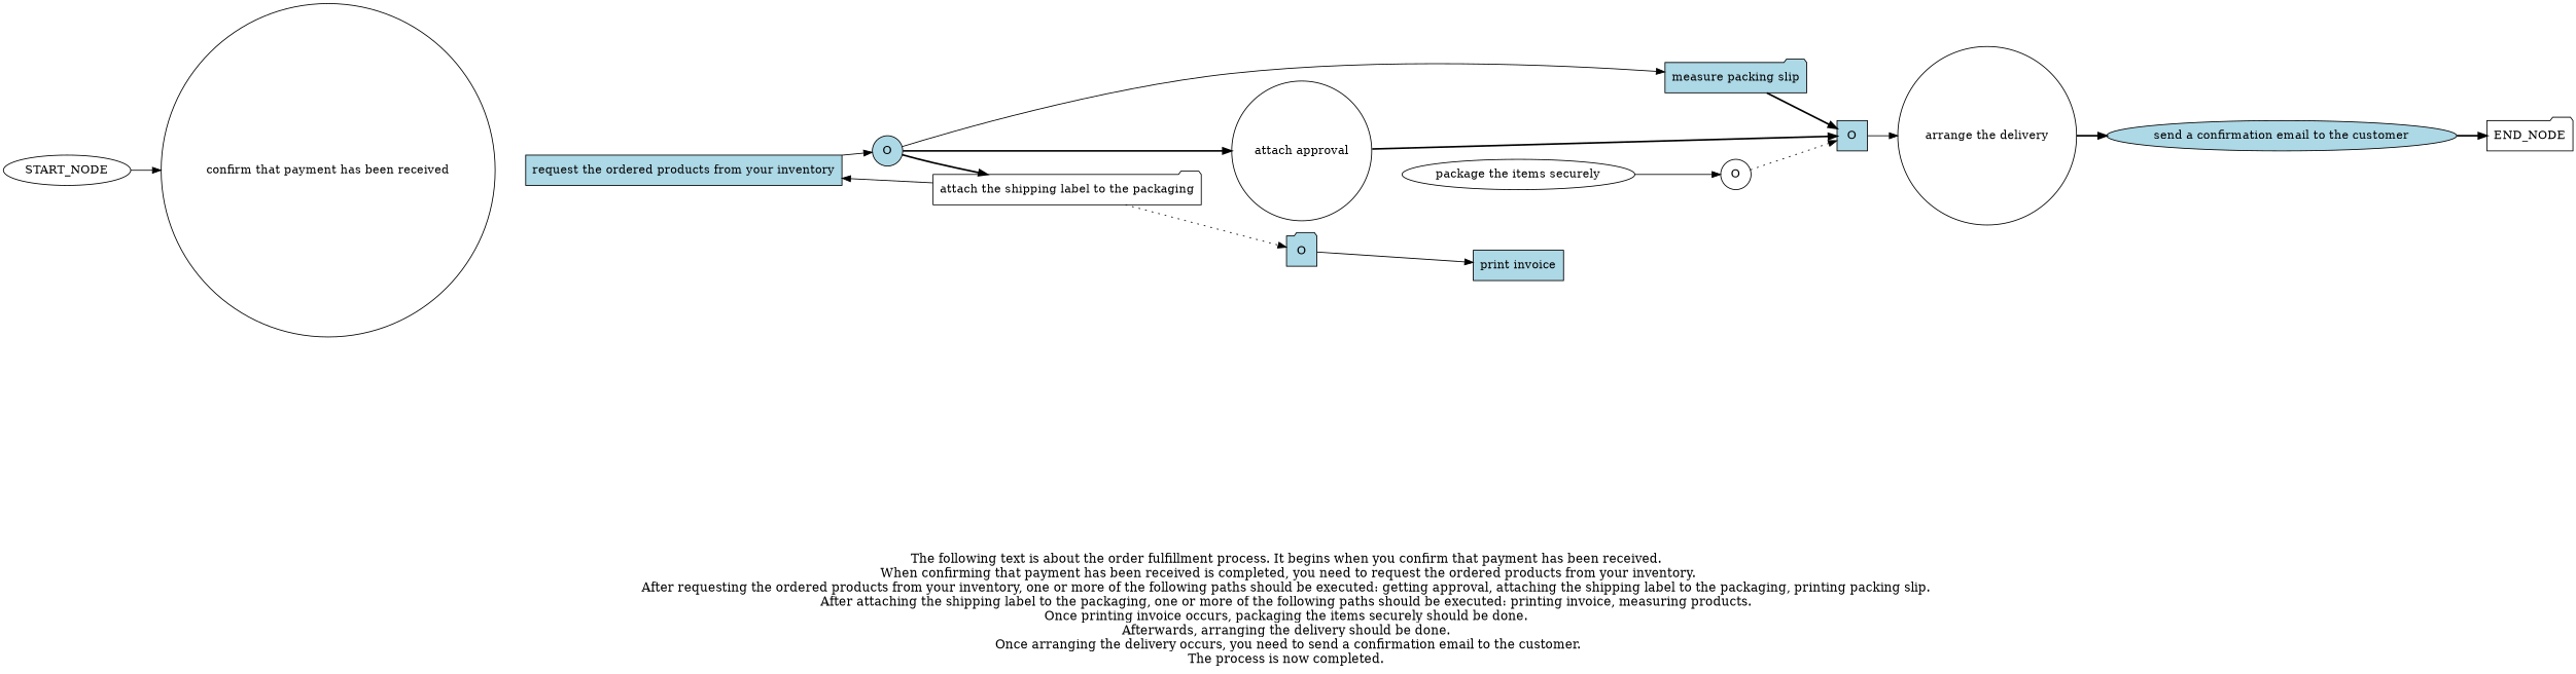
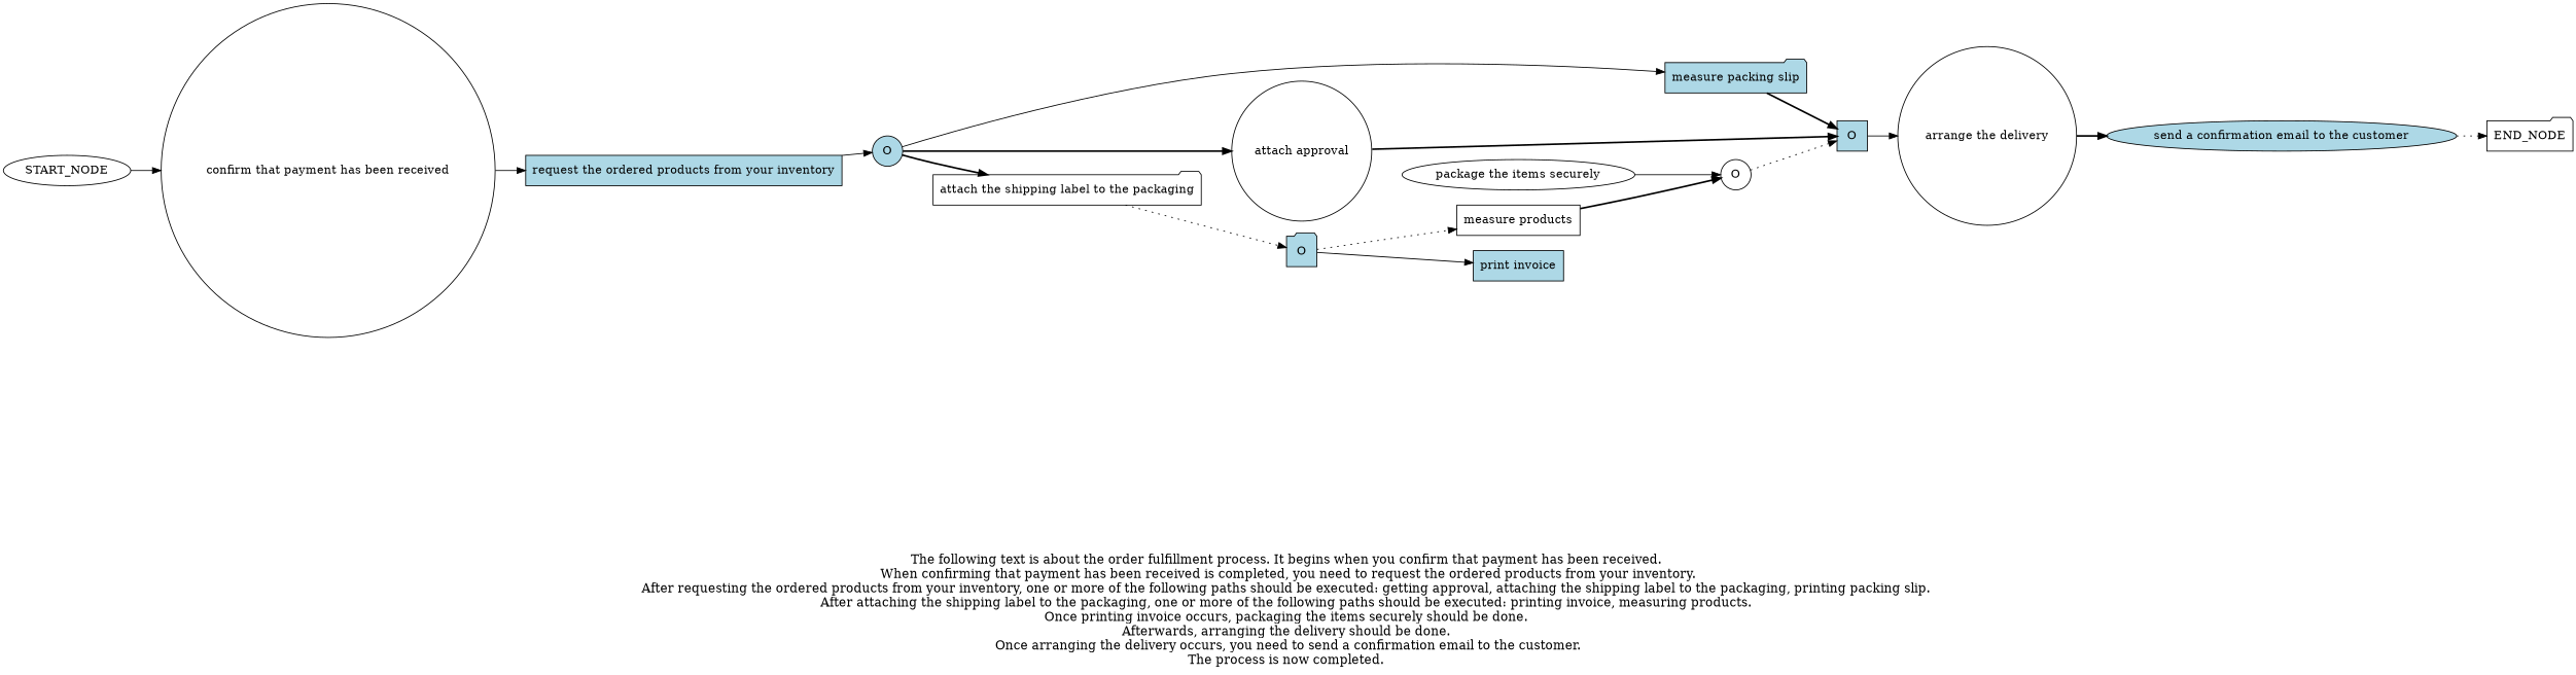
  digraph {
    fontsize=15
    label="\n\n\nThe following text is about the order fulfillment process. It begins when you confirm that payment has been received. \nWhen confirming that payment has been received is completed, you need to request the ordered products from your inventory.\nAfter requesting the ordered products from your inventory, one or more of the following paths should be executed: getting approval, attaching the shipping label to the packaging, printing packing slip. \nAfter attaching the shipping label to the packaging, one or more of the following paths should be executed: printing invoice, measuring products. \nOnce printing invoice occurs, packaging the items securely should be done. \nAfterwards, arranging the delivery should be done. \nOnce arranging the delivery occurs, you need to send a confirmation email to the customer.\nThe process is now completed. \n"
    rankdir=LR
    node [fillcolor=white shape=circle style=filled]
    edge [style=solid]
    "confirm that payment has been received"
    "request the ordered products from your inventory" [fillcolor=lightblue shape=box]
    n3 [fillcolor=lightblue fixedsize=true label=O shape=ellipse width=0.5]
    n4 [label="attach approval"]
    "attach the shipping label to the packaging" [shape=folder]
    n6 [fillcolor=lightblue label="measure packing slip" shape=folder]
    n7 [fillcolor=lightblue fixedsize=true label=O shape=box width=0.5]
    n8 [fillcolor=lightblue fixedsize=true label=O shape=folder width=0.5]
    "print invoice" [fillcolor=lightblue shape=box]
+   "measure products" [shape=box]
    "package the items securely" [shape=ellipse]
    n12 [fixedsize=true label=O width=0.5]
    "arrange the delivery"
    "send a confirmation email to the customer" [fillcolor=lightblue shape=ellipse]
    END_NODE [shape=folder width=0.2]
    START_NODE [shape=ellipse width=0.3]
    subgraph sub_1 {
      "confirm that payment has been received"
      "request the ordered products from your inventory"
      n3
      n4
      "attach the shipping label to the packaging"
      n6
      n7
      n8
      "print invoice"
+     "measure products"
      "package the items securely"
      n12
      "arrange the delivery"
      "send a confirmation email to the customer"
    }
-   "attach the shipping label to the packaging" -> "request the ordered products from your inventory"
+   "confirm that payment has been received" -> "request the ordered products from your inventory"
    "request the ordered products from your inventory" -> n3
    n3 -> n4 [style=bold]
    n3 -> "attach the shipping label to the packaging" [style=bold]
    n3 -> n6
    n4 -> n7 [style=bold]
    "attach the shipping label to the packaging" -> n8 [style=dotted]
    n6 -> n7 [style=bold]
    n7 -> "arrange the delivery"
    n8 -> "print invoice"
+   n8 -> "measure products" [style=dotted]
+   "measure products" -> n12 [style=bold]
    "package the items securely" -> n12
    n12 -> n7 [style=dotted]
    "arrange the delivery" -> "send a confirmation email to the customer" [style=bold]
-   "send a confirmation email to the customer" -> END_NODE [style=bold]
+   "send a confirmation email to the customer" -> END_NODE [style=dotted]
    START_NODE -> "confirm that payment has been received"
  }
